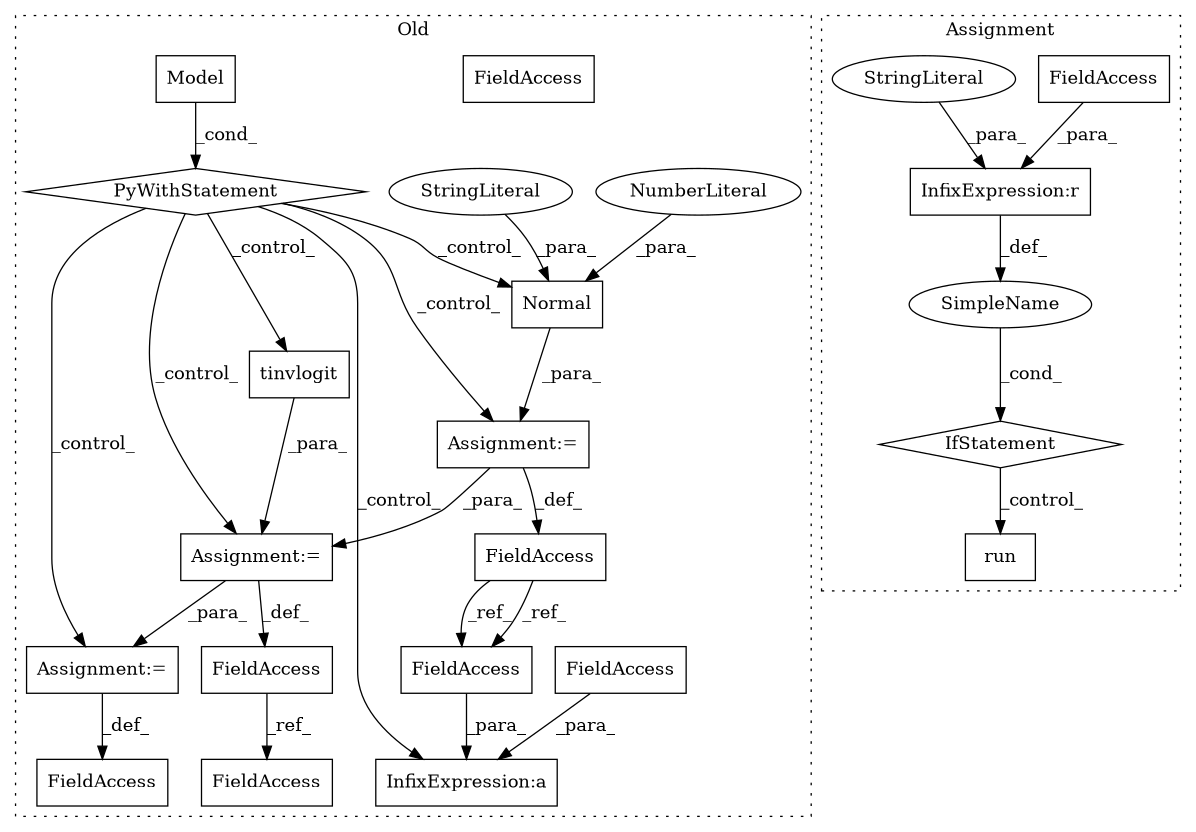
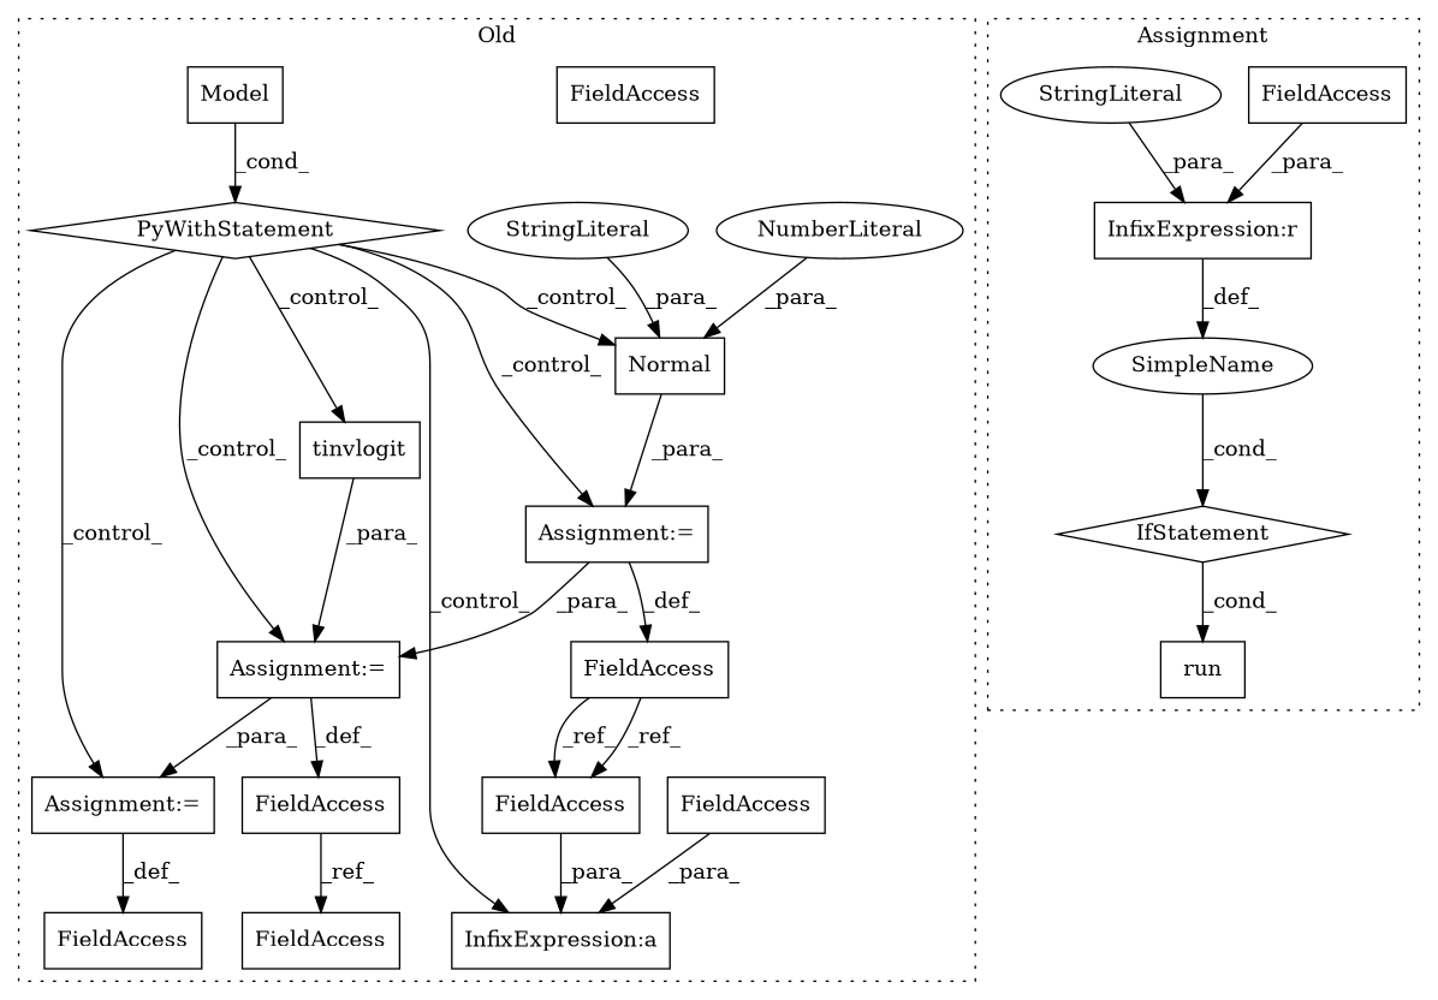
  digraph {
    node [a=22 l=4 s=571 shape=box]
    n1 [a=32 l="7,1" label=Normal s="495,515"]
    n2 [l=5 label=FieldAccess s=524]
    n3 [l=5 label=FieldAccess s=620]
    n4 [label=FieldAccess s=490]
    n5 [label=FieldAccess]
    n6 [l=6 label=FieldAccess s=593]
    n7 [a=32 l="10,1" label=tinvlogit s="552,583"]
    n8 [a=27 l=3 label="InfixExpression:a" s=575]
    n9 [a=34 l=1 label=NumberLiteral s=509 shape=ellipse]
    n10 [a=104 l="10,2" label=PyWithStatement s="396,413" shape=diamond]
    n11 [a=45 l=6 label=StringLiteral s=502 shape=ellipse]
    n12 [label=FieldAccess s=578]
    n13 [a=32 l=7 label=Model s=406]
    n14 [a=7 l=1 label="Assignment:=" s=494]
    n15 [a=7 l=1 label="Assignment:=" s=529]
    n16 [a=7 l=1 label="Assignment:=" s=599]
    n17 [label=FieldAccess]
    n18 [a=25 l="4,2" label=IfStatement s="730,756" shape=diamond]
    n19 [a=27 label="InfixExpression:r" s=742]
    n20 [a=32 l=5 label=run s=766]
    n21 [l=8 label=FieldAccess s=734]
    n22 [a=42 label=SimpleName shape=ellipse l="" s=""]
    n23 [a=45 l=10 label=StringLiteral s=746 shape=ellipse]
    subgraph cluster_1 {
      label=Old
      style=dotted
      n1
      n2
      n3
      n4
      n5
      n6
      n7
      n8
      n9
      n10
      n11
      n12
      n13
      n14
      n15
      n16
      n17
    }
    subgraph cluster_2 {
      label=Assignment
      style=dotted
      n18
      n19
      n20
      n21
      n22
      n23
    }
    n1 -> n14 [label=_para_]
    n2 -> n3 [label=_ref_]
    n4 -> n17 [label=_ref_]
    n4 -> n17 [label=_ref_]
    n7 -> n15 [label=_para_]
    n9 -> n1 [label=_para_]
    n10 -> n1 [label=_control_]
    n10 -> n7 [label=_control_]
    n10 -> n8 [label=_control_]
    n10 -> n14 [label=_control_]
    n10 -> n15 [label=_control_]
    n10 -> n16 [label=_control_]
    n11 -> n1 [label=_para_]
    n12 -> n8 [label=_para_]
    n13 -> n10 [label=_cond_]
    n14 -> n4 [label=_def_]
    n14 -> n15 [label=_para_]
    n15 -> n2 [label=_def_]
    n15 -> n16 [label=_para_]
    n16 -> n6 [label=_def_]
    n17 -> n8 [label=_para_]
-   n18 -> n20 [label=_control_]
+   n18 -> n20 [label=_cond_]
    n19 -> n22 [label=_def_]
    n21 -> n19 [label=_para_]
    n22 -> n18 [label=_cond_]
    n23 -> n19 [label=_para_]
  }
